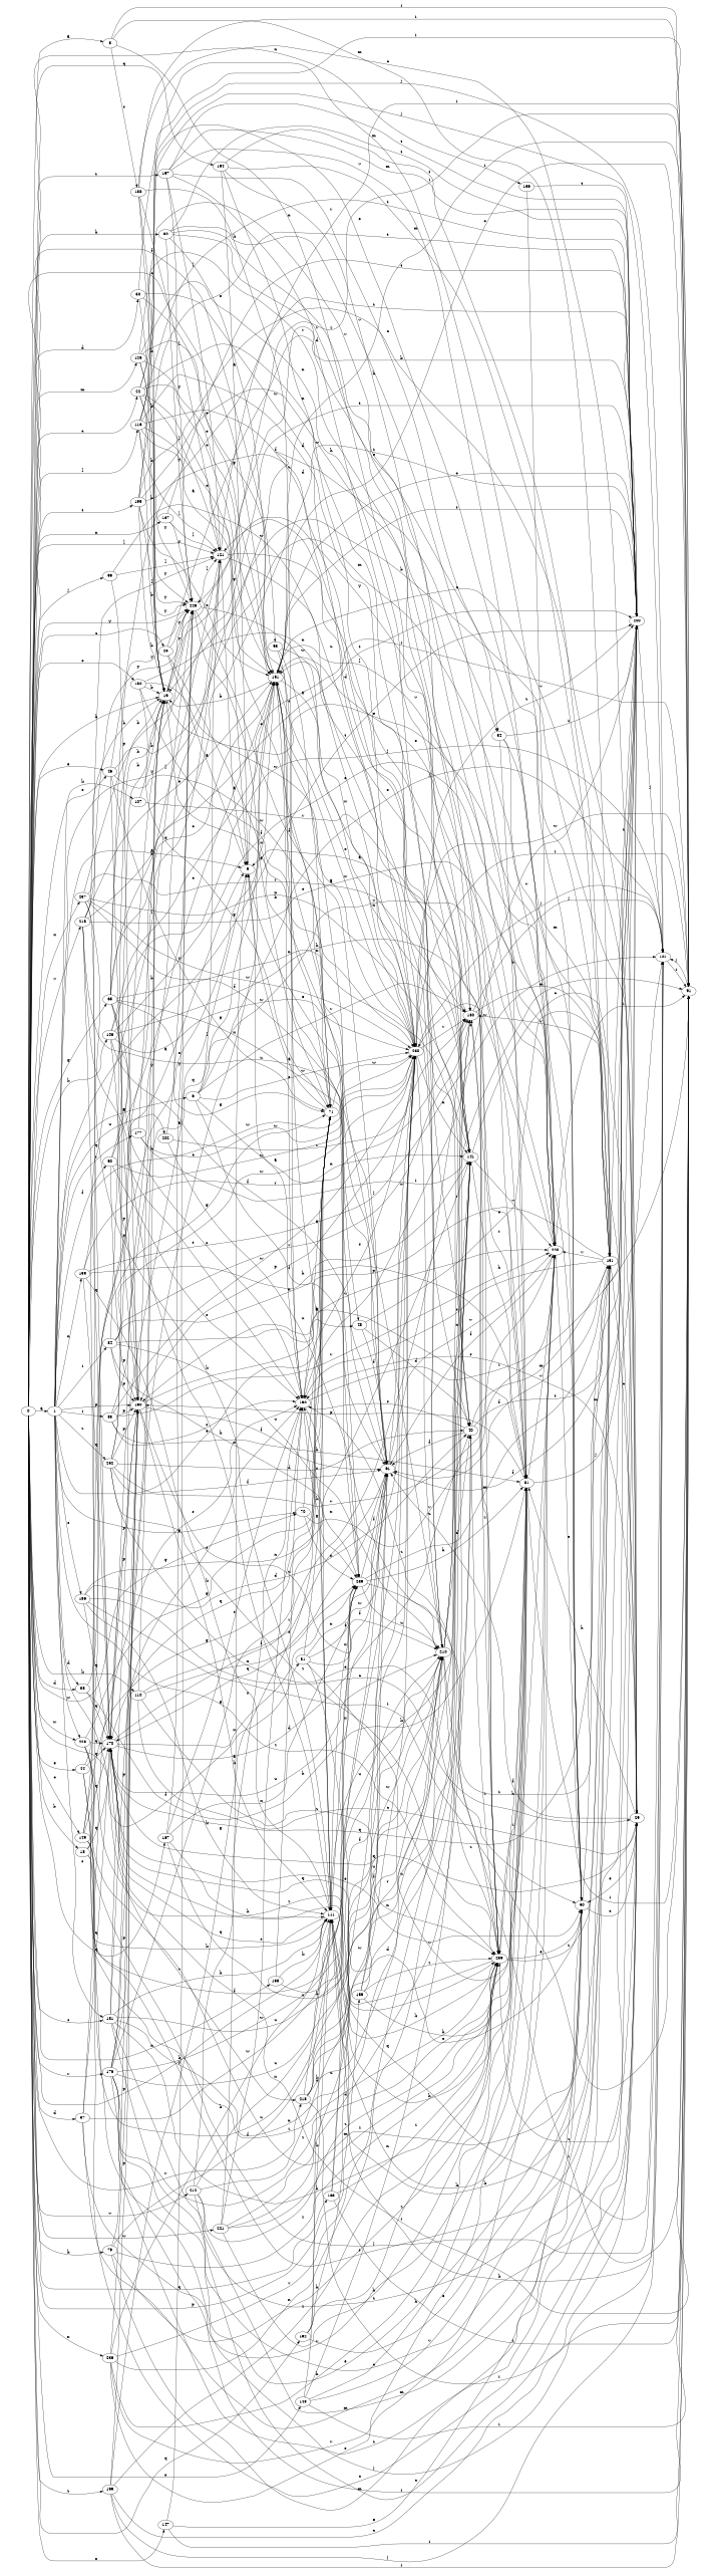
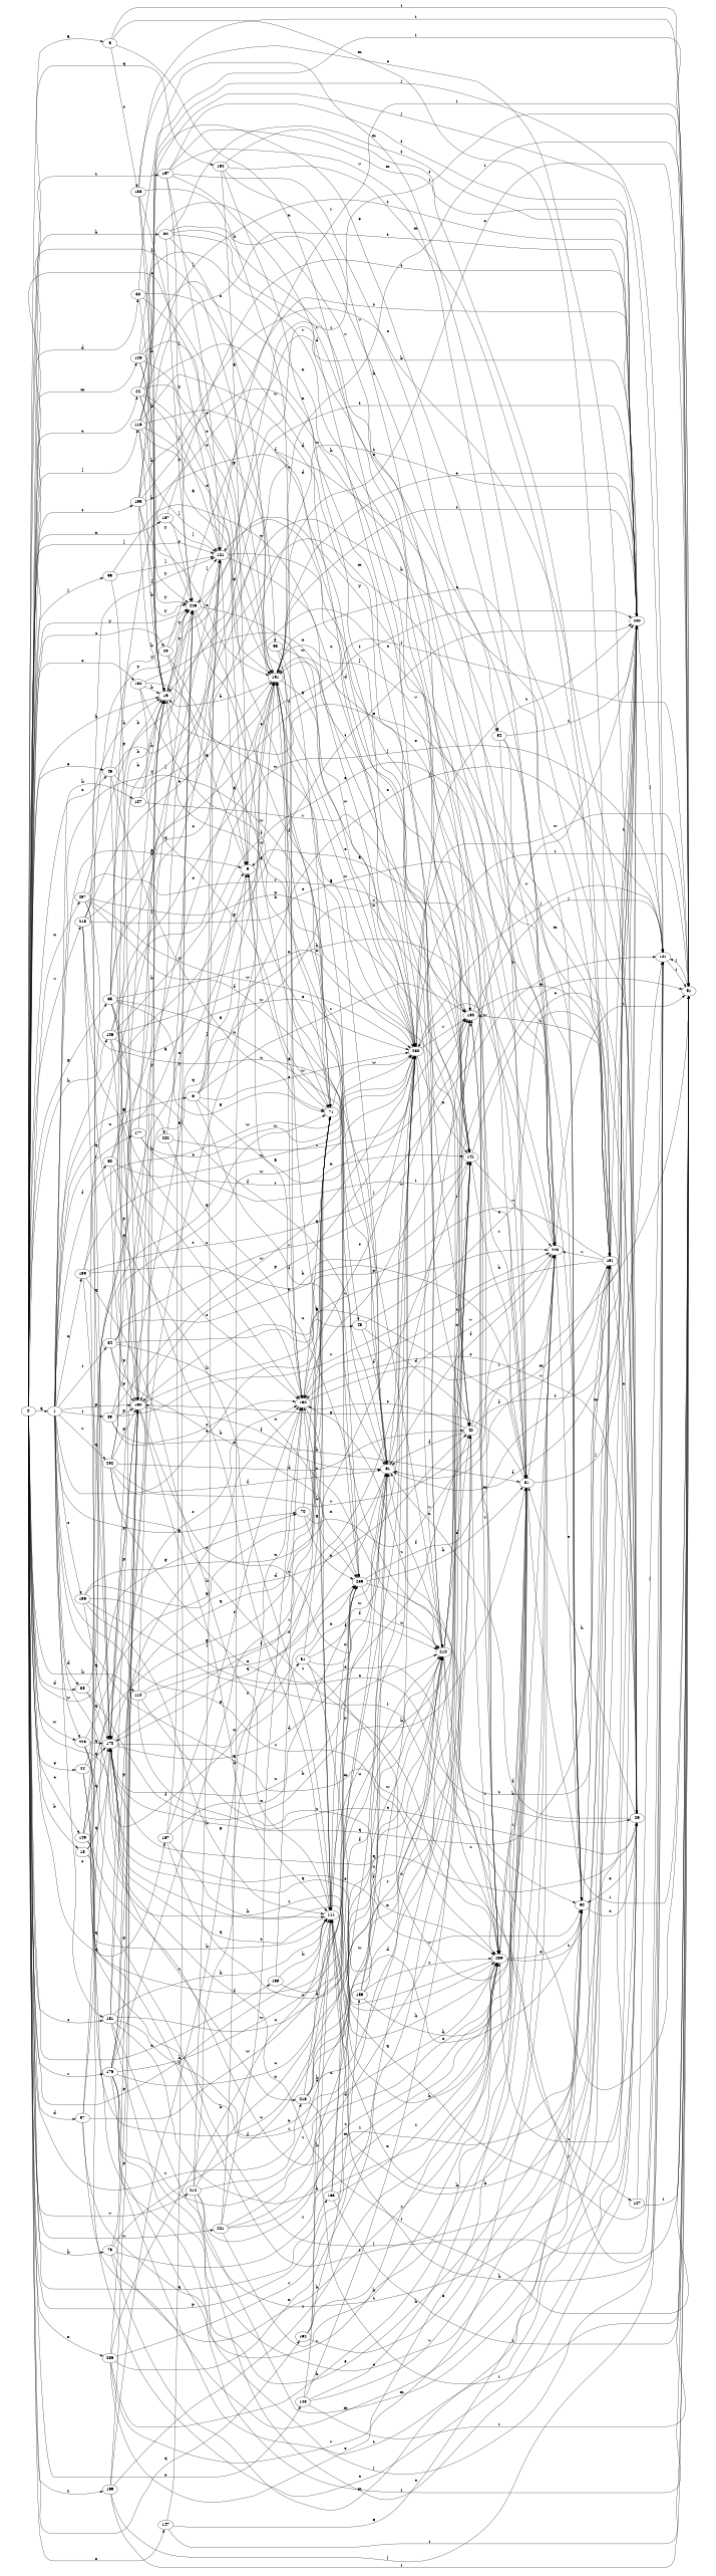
  strict digraph {
    rankdir=LR
    0
    1
    5
    18
    19
    22
    23
    30
    37
    38
    44
    46
    51
    53
    65
    70
    79
    80
    99
    106
    107
    110
    111
    116
    121
    126
-   136
    137
    138
    147
    148
    149
    150
    151
    159
    162
    164
    165
    167
    176
    181
    195
    197
    199
    212
    215
    218
    221
    228
    236
    237
    249
    6
    9
    48
    54
    60
    83
    84
+   127
    139
    160
    177
    186
    200
    202
    252
    259
    91
    131
    141
    188
    29
    170
    210
    50
    220
    71
    239
    230
    190
    81
    61
    180
    101
    40
    0 -> 1 [label=a]
    0 -> 5 [label=a]
    0 -> 18 [label=b]
    0 -> 19 [label=b]
    0 -> 22 [label=c]
    0 -> 23 [label=c]
    0 -> 30 [label=d]
    0 -> 37 [label=d]
    0 -> 38 [label=d]
    0 -> 44 [label=e]
    0 -> 46 [label=e]
    0 -> 51 [label=f]
    0 -> 53 [label=f]
    0 -> 65 [label=g]
    0 -> 70 [label=g]
    0 -> 79 [label=h]
    0 -> 80 [label=h]
    0 -> 99 [label=j]
    0 -> 106 [label=k]
    0 -> 107 [label=k]
    0 -> 110 [label=k]
    0 -> 111 [label=k]
    0 -> 116 [label=l]
    0 -> 121 [label=l]
    0 -> 126 [label=m]
-   0 -> 136 [label=n]
    0 -> 137 [label=n]
    0 -> 138 [label=n]
    0 -> 147 [label=o]
    0 -> 148 [label=o]
    0 -> 149 [label=o]
    0 -> 150 [label=o]
    0 -> 151 [label=o]
    0 -> 159 [label=p]
    0 -> 162 [label=q]
    0 -> 164 [label=q]
    0 -> 165 [label=q]
    0 -> 167 [label=q]
    0 -> 176 [label=r]
    0 -> 181 [label=s]
    0 -> 195 [label=t]
    0 -> 197 [label=t]
    0 -> 199 [label=t]
    0 -> 212 [label=v]
    0 -> 215 [label=v]
    0 -> 218 [label=v]
    0 -> 221 [label=w]
    0 -> 228 [label=w]
    0 -> 236 [label=x]
    0 -> 237 [label=x]
    0 -> 249 [label=y]
    1 -> 38 [label=d]
    1 -> 46 [label=e]
    1 -> 70 [label=g]
    1 -> 181 [label=s]
    1 -> 218 [label=v]
    1 -> 228 [label=w]
    1 -> 6 [label=a]
    1 -> 9 [label=a]
    1 -> 48 [label=e]
    1 -> 54 [label=f]
    1 -> 60 [label=f]
    1 -> 83 [label=i]
    1 -> 84 [label=i]
+   1 -> 127 [label=m]
    1 -> 139 [label=n]
    1 -> 160 [label=p]
    1 -> 177 [label=r]
    1 -> 186 [label=s]
    1 -> 200 [label=t]
    1 -> 202 [label=u]
    1 -> 252 [label=z]
    1 -> 259 [label=z]
    5 -> 91 [label=i]
    5 -> 131 [label=m]
    5 -> 141 [label=n]
    5 -> 188 [label=s]
    18 -> 249 [label=y]
    18 -> 9 [label=a]
    18 -> 29 [label=c]
    18 -> 170 [label=q]
    18 -> 210 [label=u]
    19 -> 249 [label=y]
    19 -> 91 [label=i]
    19 -> 50 [label=e]
    22 -> 19 [label=b]
    22 -> 121 [label=l]
    22 -> 151 [label=o]
    22 -> 249 [label=y]
    22 -> 141 [label=n]
    22 -> 50 [label=e]
    22 -> 220 [label=v]
    22 -> 71 [label=g]
    23 -> 249 [label=y]
    23 -> 9 [label=a]
    23 -> 50 [label=e]
    23 -> 239 [label=x]
    30 -> 19 [label=b]
    30 -> 151 [label=o]
    30 -> 131 [label=m]
    30 -> 230 [label=w]
    37 -> 131 [label=m]
    37 -> 170 [label=q]
    37 -> 220 [label=v]
    37 -> 230 [label=w]
    37 -> 190 [label=s]
    38 -> 170 [label=q]
    38 -> 71 [label=g]
    38 -> 81 [label=h]
    44 -> 111 [label=k]
    44 -> 121 [label=l]
    44 -> 170 [label=q]
    44 -> 61 [label=f]
    46 -> 160 [label=p]
    46 -> 200 [label=t]
    46 -> 131 [label=m]
    46 -> 71 [label=g]
    46 -> 230 [label=w]
    51 -> 50 [label=e]
    51 -> 220 [label=v]
    51 -> 71 [label=g]
    51 -> 239 [label=x]
    51 -> 230 [label=w]
    51 -> 61 [label=f]
    53 -> 71 [label=g]
    53 -> 230 [label=w]
    53 -> 190 [label=s]
    65 -> 19 [label=b]
    65 -> 111 [label=k]
    65 -> 151 [label=o]
    65 -> 249 [label=y]
    65 -> 160 [label=p]
    65 -> 200 [label=t]
    65 -> 141 [label=n]
    65 -> 71 [label=g]
    65 -> 239 [label=x]
    65 -> 190 [label=s]
    70 -> 220 [label=v]
    70 -> 71 [label=g]
    70 -> 239 [label=x]
    79 -> 160 [label=p]
    79 -> 259 [label=z]
    79 -> 131 [label=m]
    79 -> 81 [label=h]
    79 -> 61 [label=f]
    80 -> 151 [label=o]
    80 -> 249 [label=y]
    80 -> 200 [label=t]
    80 -> 259 [label=z]
    80 -> 220 [label=v]
    80 -> 180 [label=r]
    99 -> 121 [label=l]
    99 -> 160 [label=p]
    99 -> 230 [label=w]
    106 -> 160 [label=p]
    106 -> 91 [label=i]
    106 -> 50 [label=e]
    106 -> 230 [label=w]
    106 -> 81 [label=h]
    106 -> 61 [label=f]
    106 -> 101 [label=j]
    107 -> 19 [label=b]
    107 -> 180 [label=r]
    110 -> 19 [label=b]
    110 -> 259 [label=z]
    110 -> 29 [label=c]
    110 -> 239 [label=x]
    110 -> 61 [label=f]
    111 -> 170 [label=q]
    111 -> 239 [label=x]
    111 -> 190 [label=s]
    111 -> 81 [label=h]
    111 -> 61 [label=f]
    116 -> 19 [label=b]
    116 -> 121 [label=l]
    116 -> 151 [label=o]
    116 -> 9 [label=a]
    116 -> 200 [label=t]
    116 -> 91 [label=i]
    116 -> 210 [label=u]
    116 -> 101 [label=j]
    116 -> 40 [label=d]
    121 -> 9 [label=a]
    121 -> 91 [label=i]
    121 -> 170 [label=q]
    121 -> 210 [label=u]
    121 -> 40 [label=d]
    126 -> 19 [label=b]
    126 -> 151 [label=o]
    126 -> 249 [label=y]
    126 -> 141 [label=n]
    126 -> 71 [label=g]
    126 -> 180 [label=r]
-   136 -> 200 [label=t]
-   136 -> 220 [label=v]
    137 -> 121 [label=l]
    137 -> 249 [label=y]
    137 -> 200 [label=t]
    138 -> 111 [label=k]
    138 -> 210 [label=u]
    138 -> 190 [label=s]
    147 -> 249 [label=y]
    147 -> 91 [label=i]
    147 -> 50 [label=e]
    148 -> 111 [label=k]
    148 -> 91 [label=i]
    148 -> 141 [label=n]
    148 -> 220 [label=v]
    148 -> 81 [label=h]
    149 -> 151 [label=o]
    149 -> 200 [label=t]
    149 -> 259 [label=z]
    149 -> 170 [label=q]
    149 -> 71 [label=g]
    149 -> 101 [label=j]
    150 -> 19 [label=b]
    150 -> 141 [label=n]
    150 -> 71 [label=g]
    150 -> 230 [label=w]
    150 -> 61 [label=f]
    151 -> 19 [label=b]
    151 -> 200 [label=t]
    151 -> 91 [label=i]
    151 -> 141 [label=n]
    151 -> 29 [label=c]
    151 -> 170 [label=q]
    151 -> 220 [label=v]
    151 -> 239 [label=x]
    151 -> 230 [label=w]
    151 -> 190 [label=s]
    159 -> 259 [label=z]
    159 -> 210 [label=u]
    159 -> 230 [label=w]
    159 -> 81 [label=h]
    159 -> 61 [label=f]
    162 -> 111 [label=k]
    162 -> 259 [label=z]
    162 -> 50 [label=e]
    162 -> 230 [label=w]
    164 -> 9 [label=a]
    164 -> 200 [label=t]
    164 -> 131 [label=m]
    164 -> 230 [label=w]
    164 -> 81 [label=h]
    165 -> 259 [label=z]
    165 -> 91 [label=i]
    165 -> 239 [label=x]
    165 -> 61 [label=f]
    167 -> 111 [label=k]
    167 -> 249 [label=y]
    167 -> 210 [label=u]
    167 -> 239 [label=x]
    167 -> 190 [label=s]
    176 -> 249 [label=y]
    176 -> 160 [label=p]
    176 -> 200 [label=t]
    176 -> 259 [label=z]
    176 -> 91 [label=i]
    176 -> 210 [label=u]
    176 -> 50 [label=e]
    176 -> 71 [label=g]
    176 -> 230 [label=w]
    176 -> 190 [label=s]
    181 -> 111 [label=k]
    181 -> 151 [label=o]
    181 -> 160 [label=p]
    181 -> 200 [label=t]
    181 -> 141 [label=n]
    181 -> 29 [label=c]
    181 -> 210 [label=u]
    181 -> 81 [label=h]
    195 -> 19 [label=b]
    195 -> 151 [label=o]
    195 -> 249 [label=y]
    195 -> 200 [label=t]
    195 -> 29 [label=c]
    195 -> 81 [label=h]
    195 -> 101 [label=j]
    195 -> 40 [label=d]
    197 -> 121 [label=l]
    197 -> 249 [label=y]
    197 -> 54 [label=r]
    197 -> 200 [label=t]
    197 -> 131 [label=m]
    197 -> 220 [label=v]
    197 -> 40 [label=d]
    199 -> 160 [label=p]
    199 -> 259 [label=z]
    199 -> 91 [label=i]
-   199 -> 29 [label=c]
+   107 -> 29 [label=c]
    199 -> 71 [label=g]
    199 -> 101 [label=j]
+   212 -> 121 [label=l]
    212 -> 259 [label=z]
    212 -> 131 [label=m]
    212 -> 29 [label=c]
    212 -> 210 [label=u]
    212 -> 239 [label=x]
    212 -> 190 [label=s]
    215 -> 19 [label=b]
    215 -> 121 [label=l]
    215 -> 151 [label=o]
    215 -> 200 [label=t]
    215 -> 170 [label=q]
    215 -> 210 [label=u]
    215 -> 50 [label=e]
    215 -> 190 [label=s]
    218 -> 111 [label=k]
    218 -> 91 [label=i]
    218 -> 141 [label=n]
    218 -> 210 [label=u]
    218 -> 180 [label=r]
    218 -> 40 [label=d]
    221 -> 9 [label=a]
    221 -> 259 [label=z]
    221 -> 210 [label=u]
    221 -> 190 [label=s]
    221 -> 81 [label=h]
    221 -> 40 [label=d]
    228 -> 259 [label=z]
    228 -> 131 [label=m]
    228 -> 170 [label=q]
    228 -> 71 [label=g]
    228 -> 101 [label=j]
    236 -> 111 [label=k]
    236 -> 160 [label=p]
    236 -> 141 [label=n]
    236 -> 50 [label=e]
    236 -> 220 [label=v]
    236 -> 81 [label=h]
    236 -> 180 [label=r]
    237 -> 111 [label=k]
    237 -> 200 [label=t]
    237 -> 141 [label=n]
    237 -> 170 [label=q]
    237 -> 230 [label=w]
    237 -> 61 [label=f]
    237 -> 180 [label=r]
    249 -> 121 [label=l]
    249 -> 71 [label=g]
    249 -> 230 [label=w]
    249 -> 61 [label=f]
    6 -> 121 [label=l]
    6 -> 141 [label=n]
    6 -> 220 [label=v]
    6 -> 230 [label=w]
    6 -> 61 [label=f]
    6 -> 180 [label=r]
    6 -> 101 [label=j]
    9 -> 151 [label=o]
    9 -> 48 [label=e]
    48 -> 29 [label=c]
    48 -> 61 [label=f]
    48 -> 40 [label=d]
    54 -> 200 [label=t]
    54 -> 131 [label=m]
    54 -> 220 [label=v]
    54 -> 81 [label=h]
    60 -> 151 [label=o]
    60 -> 249 [label=y]
    60 -> 160 [label=p]
    60 -> 230 [label=w]
    60 -> 190 [label=s]
    83 -> 9 [label=a]
    83 -> 160 [label=p]
    83 -> 220 [label=v]
    83 -> 230 [label=w]
    83 -> 190 [label=s]
    83 -> 81 [label=h]
    84 -> 19 [label=b]
    84 -> 160 [label=p]
    84 -> 141 [label=n]
    84 -> 210 [label=u]
    84 -> 239 [label=x]
    84 -> 230 [label=w]
    84 -> 81 [label=h]
    84 -> 180 [label=r]
+   127 -> 91 [label=i]
+   127 -> 101 [label=j]
    139 -> 111 [label=k]
    139 -> 170 [label=q]
    139 -> 230 [label=w]
    139 -> 81 [label=h]
    139 -> 180 [label=r]
    139 -> 101 [label=j]
    160 -> 19 [label=b]
    160 -> 111 [label=k]
    160 -> 210 [label=u]
    160 -> 220 [label=v]
    160 -> 61 [label=f]
    177 -> 19 [label=b]
    177 -> 91 [label=i]
    177 -> 230 [label=w]
    186 -> 111 [label=k]
    186 -> 91 [label=i]
    186 -> 141 [label=n]
    186 -> 29 [label=c]
    186 -> 170 [label=q]
    186 -> 40 [label=d]
    200 -> 19 [label=b]
    200 -> 111 [label=k]
    200 -> 151 [label=o]
    200 -> 190 [label=s]
    200 -> 61 [label=f]
    200 -> 101 [label=j]
    202 -> 249 [label=y]
    202 -> 210 [label=u]
    202 -> 180 [label=r]
    252 -> 19 [label=b]
    252 -> 121 [label=l]
    252 -> 160 [label=p]
    252 -> 259 [label=z]
    252 -> 50 [label=e]
    252 -> 220 [label=v]
    252 -> 61 [label=f]
    252 -> 40 [label=d]
    259 -> 111 [label=k]
    259 -> 121 [label=l]
    259 -> 151 [label=o]
    259 -> 200 [label=t]
    259 -> 170 [label=q]
    259 -> 50 [label=e]
    259 -> 81 [label=h]
    91 -> 151 [label=o]
    91 -> 230 [label=w]
    91 -> 101 [label=j]
    131 -> 160 [label=p]
    131 -> 200 [label=t]
    131 -> 29 [label=c]
    131 -> 170 [label=q]
    131 -> 220 [label=v]
    131 -> 190 [label=s]
    131 -> 61 [label=f]
    131 -> 180 [label=r]
    141 -> 111 [label=k]
    141 -> 29 [label=c]
    141 -> 220 [label=v]
    141 -> 81 [label=h]
    188 -> 19 [label=b]
    188 -> 111 [label=k]
    188 -> 121 [label=l]
    188 -> 249 [label=y]
    188 -> 91 [label=i]
    188 -> 29 [label=c]
    29 -> 19 [label=b]
    29 -> 259 [label=z]
    29 -> 170 [label=q]
    29 -> 50 [label=e]
    29 -> 190 [label=s]
    29 -> 81 [label=h]
    29 -> 61 [label=f]
    170 -> 160 [label=p]
    170 -> 91 [label=i]
    170 -> 210 [label=u]
    170 -> 50 [label=e]
    170 -> 239 [label=x]
    170 -> 180 [label=r]
    170 -> 40 [label=d]
    210 -> 259 [label=z]
    210 -> 91 [label=i]
    210 -> 141 [label=n]
-   239 -> 61 [label=f]
+   210 -> 61 [label=f]
    210 -> 180 [label=r]
    210 -> 40 [label=d]
    50 -> 111 [label=k]
    50 -> 131 [label=m]
    50 -> 29 [label=c]
    220 -> 151 [label=o]
    220 -> 91 [label=i]
    220 -> 50 [label=e]
    220 -> 230 [label=w]
    220 -> 61 [label=f]
    71 -> 151 [label=o]
    71 -> 9 [label=a]
    71 -> 170 [label=q]
    71 -> 230 [label=w]
    239 -> 200 [label=t]
    239 -> 131 [label=m]
    239 -> 210 [label=u]
    239 -> 81 [label=h]
    230 -> 151 [label=o]
    230 -> 160 [label=p]
    230 -> 200 [label=t]
    230 -> 91 [label=i]
    230 -> 141 [label=n]
    230 -> 210 [label=u]
    230 -> 190 [label=s]
    230 -> 180 [label=r]
    230 -> 101 [label=j]
    190 -> 111 [label=k]
    190 -> 9 [label=a]
    190 -> 259 [label=z]
    190 -> 91 [label=i]
    190 -> 71 [label=g]
    190 -> 239 [label=x]
    81 -> 249 [label=y]
    81 -> 160 [label=p]
    81 -> 259 [label=z]
    81 -> 91 [label=i]
    81 -> 220 [label=v]
    81 -> 180 [label=r]
    81 -> 101 [label=j]
    61 -> 19 [label=b]
    61 -> 151 [label=o]
    61 -> 170 [label=q]
    61 -> 220 [label=v]
    61 -> 230 [label=w]
    180 -> 9 [label=a]
    180 -> 259 [label=z]
    180 -> 131 [label=m]
    180 -> 101 [label=j]
    101 -> 111 [label=k]
    101 -> 91 [label=i]
    101 -> 170 [label=q]
    40 -> 200 [label=t]
    40 -> 259 [label=z]
    40 -> 131 [label=m]
    40 -> 190 [label=s]
    40 -> 61 [label=f]
  }
